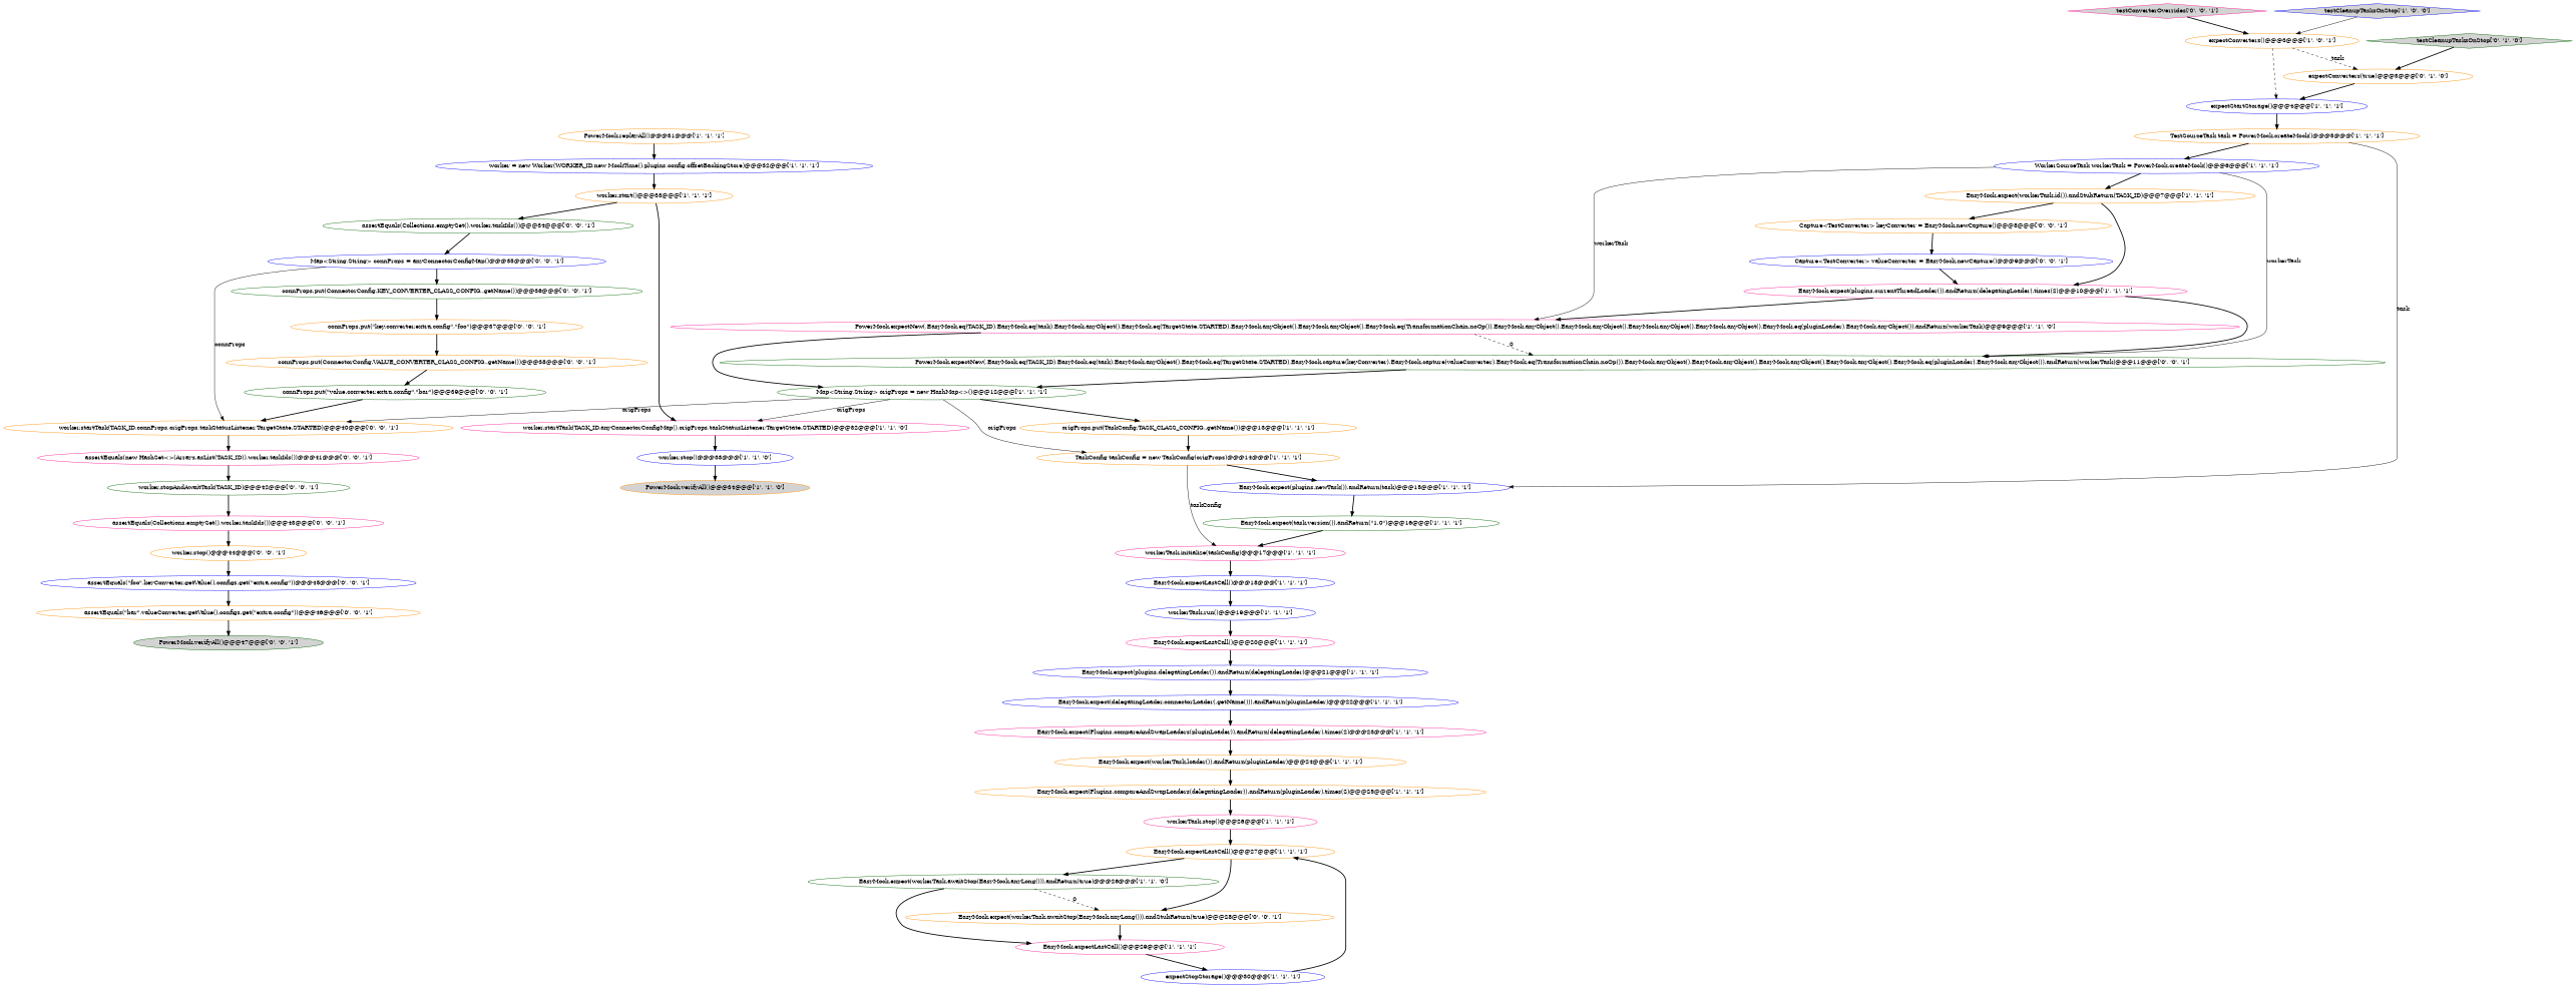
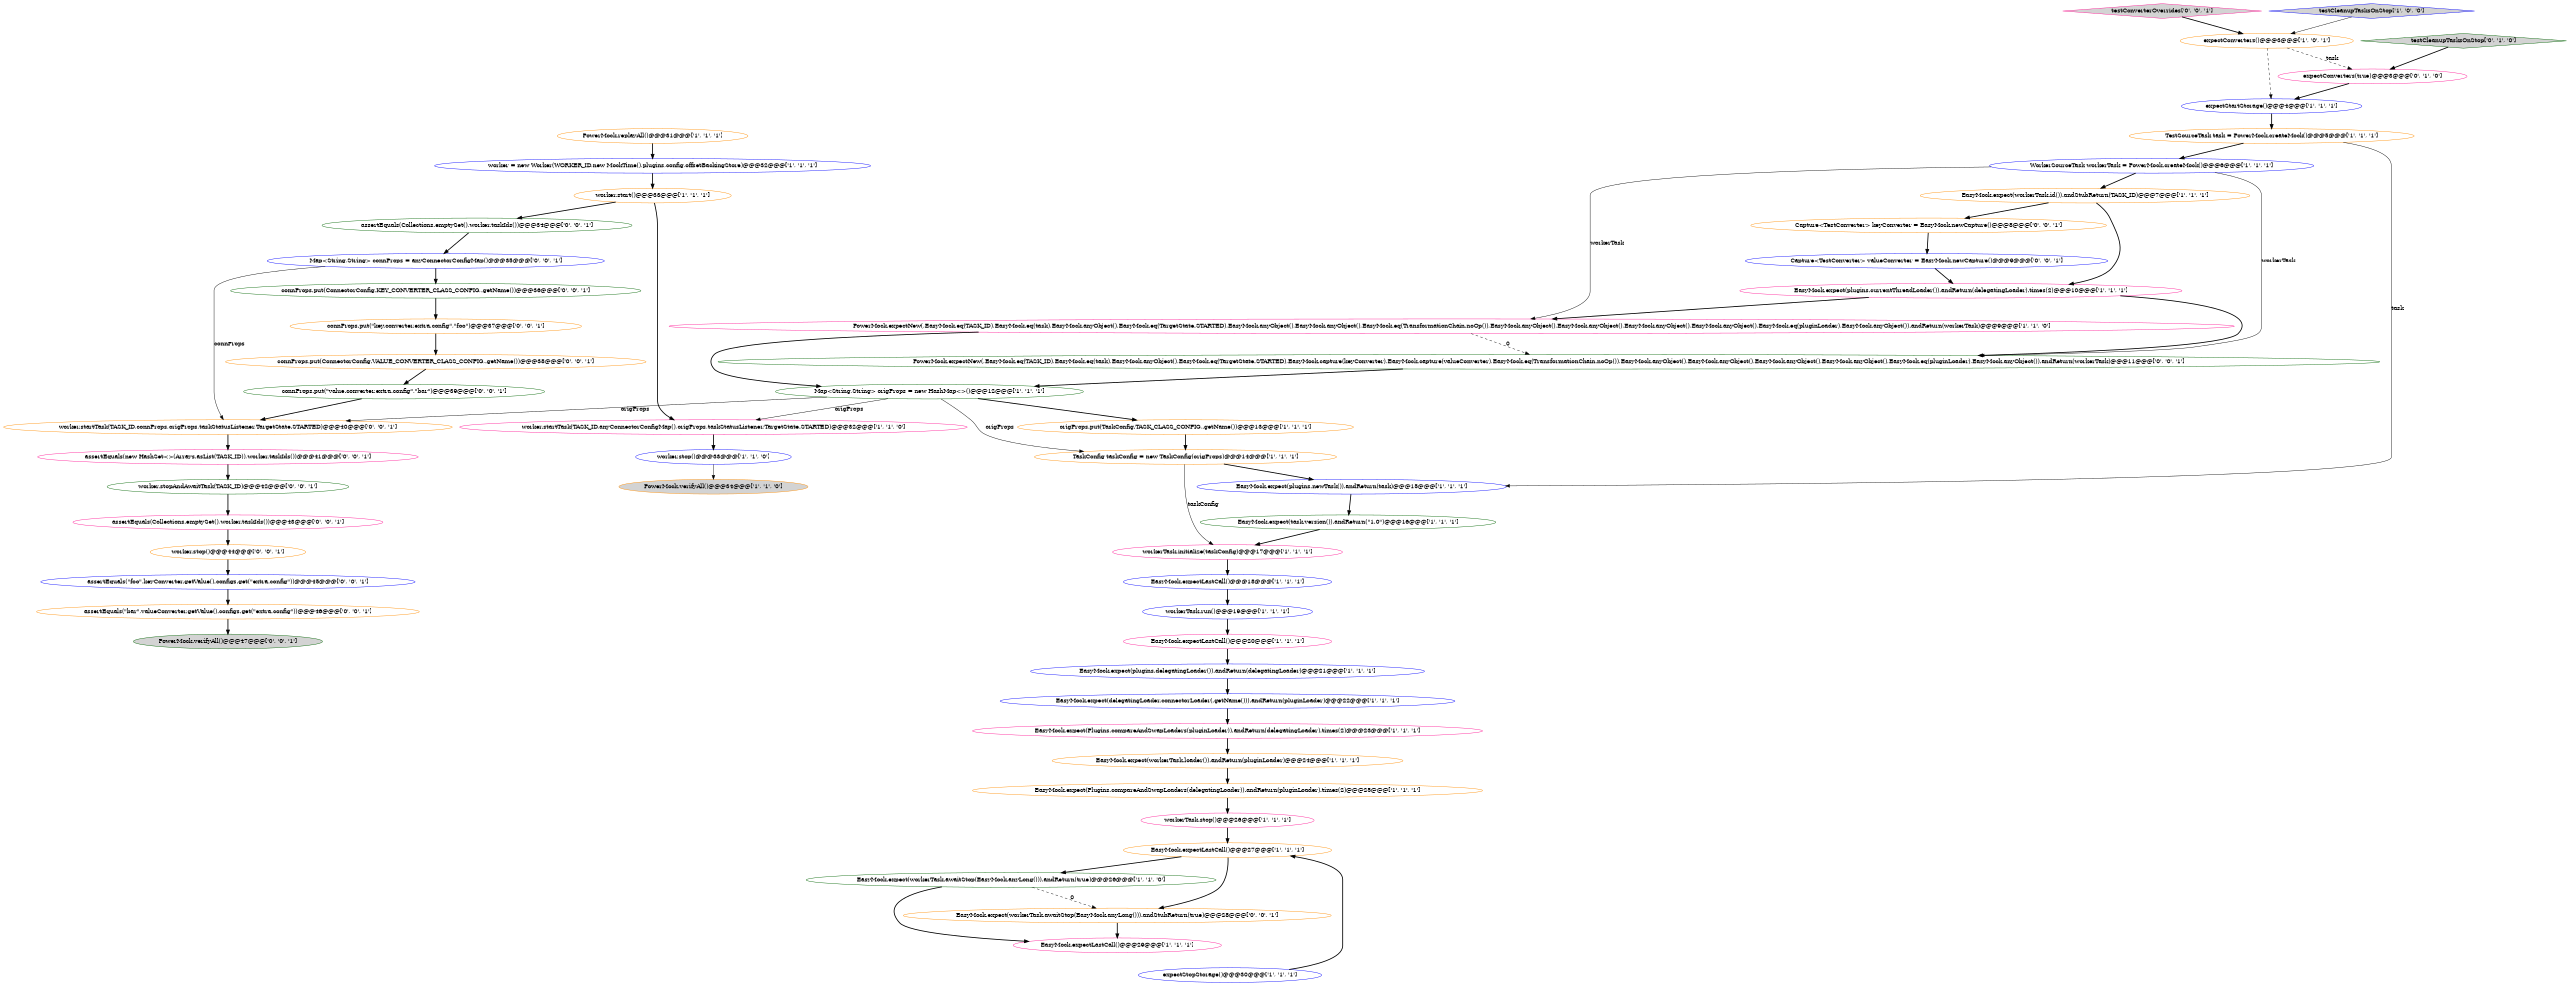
  digraph {
    node [color=darkorange fillcolor=white shape=ellipse style=filled]
    edge [style=bold]
    n1 [color=blue label="Map<String,String> connProps = anyConnectorConfigMap()@@@35@@@['0', '0', '1']"]
    n2 [color=darkgreen label="connProps.put(ConnectorConfig.KEY_CONVERTER_CLASS_CONFIG,.getName())@@@36@@@['0', '0', '1']"]
    n3 [label="worker.startTask(TASK_ID,connProps,origProps,taskStatusListener,TargetState.STARTED)@@@40@@@['0', '0', '1']"]
    n4 [label="connProps.put(\"key.converter.extra.config\",\"foo\")@@@37@@@['0', '0', '1']"]
    n5 [color=deeppink label="assertEquals(new HashSet<>(Arrays.asList(TASK_ID)),worker.taskIds())@@@41@@@['0', '0', '1']"]
    n6 [label="connProps.put(ConnectorConfig.VALUE_CONVERTER_CLASS_CONFIG,.getName())@@@38@@@['0', '0', '1']"]
    n7 [label="EasyMock.expectLastCall()@@@27@@@['1', '1', '1']"]
    n8 [color=darkgreen label="EasyMock.expect(workerTask.awaitStop(EasyMock.anyLong())).andReturn(true)@@@26@@@['1', '1', '0']"]
    n9 [label="EasyMock.expect(workerTask.awaitStop(EasyMock.anyLong())).andStubReturn(true)@@@28@@@['0', '0', '1']"]
    n10 [color=deeppink label="EasyMock.expectLastCall()@@@29@@@['1', '1', '1']"]
    n11 [color=deeppink label="EasyMock.expectLastCall()@@@20@@@['1', '1', '1']"]
    n12 [color=blue label="EasyMock.expect(plugins.delegatingLoader()).andReturn(delegatingLoader)@@@21@@@['1', '1', '1']"]
    n13 [color=blue label="EasyMock.expect(delegatingLoader.connectorLoader(.getName())).andReturn(pluginLoader)@@@22@@@['1', '1', '1']"]
    n14 [color=deeppink fillcolor=lightgray label="testConverterOverrides['0', '0', '1']" shape=diamond]
    n15 [label="expectConverters()@@@3@@@['1', '0', '1']"]
-   n16 [label="expectConverters(true)@@@3@@@['0', '1', '0']"]
+   n16 [color=deeppink label="expectConverters(true)@@@3@@@['0', '1', '0']"]
    n17 [color=blue label="expectStartStorage()@@@4@@@['1', '1', '1']"]
    n18 [color=darkgreen label="Map<String,String> origProps = new HashMap<>()@@@12@@@['1', '1', '1']"]
    n19 [color=deeppink label="worker.startTask(TASK_ID,anyConnectorConfigMap(),origProps,taskStatusListener,TargetState.STARTED)@@@32@@@['1', '1', '0']"]
    n20 [label="TaskConfig taskConfig = new TaskConfig(origProps)@@@14@@@['1', '1', '1']"]
    n21 [label="origProps.put(TaskConfig.TASK_CLASS_CONFIG,.getName())@@@13@@@['1', '1', '1']"]
    n22 [color=blue label="worker.stop()@@@33@@@['1', '1', '0']"]
    n23 [color=blue label="EasyMock.expect(plugins.newTask()).andReturn(task)@@@15@@@['1', '1', '1']"]
    n24 [color=deeppink label="workerTask.initialize(taskConfig)@@@17@@@['1', '1', '1']"]
    n25 [fillcolor=lightgray label="PowerMock.verifyAll()@@@34@@@['1', '1', '0']"]
    n26 [color=blue label="assertEquals(\"foo\",keyConverter.getValue().configs.get(\"extra.config\"))@@@45@@@['0', '0', '1']"]
    n27 [label="assertEquals(\"bar\",valueConverter.getValue().configs.get(\"extra.config\"))@@@46@@@['0', '0', '1']"]
    n28 [color=darkgreen fillcolor=lightgray label="PowerMock.verifyAll()@@@47@@@['0', '0', '1']"]
    n29 [color=darkgreen label="worker.stopAndAwaitTask(TASK_ID)@@@42@@@['0', '0', '1']"]
    n30 [color=blue label="workerTask.run()@@@19@@@['1', '1', '1']"]
    n31 [label="EasyMock.expect(workerTask.loader()).andReturn(pluginLoader)@@@24@@@['1', '1', '1']"]
    n32 [label="EasyMock.expect(Plugins.compareAndSwapLoaders(delegatingLoader)).andReturn(pluginLoader).times(2)@@@25@@@['1', '1', '1']"]
    n33 [color=deeppink label="workerTask.stop()@@@26@@@['1', '1', '1']"]
    n34 [color=deeppink label="EasyMock.expect(Plugins.compareAndSwapLoaders(pluginLoader)).andReturn(delegatingLoader).times(2)@@@23@@@['1', '1', '1']"]
    n35 [color=darkgreen label="connProps.put(\"value.converter.extra.config\",\"bar\")@@@39@@@['0', '0', '1']"]
    n36 [color=darkgreen label="assertEquals(Collections.emptySet(),worker.taskIds())@@@34@@@['0', '0', '1']"]
    n37 [color=darkgreen label="EasyMock.expect(task.version()).andReturn(\"1.0\")@@@16@@@['1', '1', '1']"]
    n38 [label="TestSourceTask task = PowerMock.createMock()@@@5@@@['1', '1', '1']"]
    n39 [color=blue label="WorkerSourceTask workerTask = PowerMock.createMock()@@@6@@@['1', '1', '1']"]
    n40 [color=darkgreen label="PowerMock.expectNew(,EasyMock.eq(TASK_ID),EasyMock.eq(task),EasyMock.anyObject(),EasyMock.eq(TargetState.STARTED),EasyMock.capture(keyConverter),EasyMock.capture(valueConverter),EasyMock.eq(TransformationChain.noOp()),EasyMock.anyObject(),EasyMock.anyObject(),EasyMock.anyObject(),EasyMock.anyObject(),EasyMock.eq(pluginLoader),EasyMock.anyObject()).andReturn(workerTask)@@@11@@@['0', '0', '1']"]
    n41 [color=deeppink label="PowerMock.expectNew(,EasyMock.eq(TASK_ID),EasyMock.eq(task),EasyMock.anyObject(),EasyMock.eq(TargetState.STARTED),EasyMock.anyObject(),EasyMock.anyObject(),EasyMock.eq(TransformationChain.noOp()),EasyMock.anyObject(),EasyMock.anyObject(),EasyMock.anyObject(),EasyMock.anyObject(),EasyMock.eq(pluginLoader),EasyMock.anyObject()).andReturn(workerTask)@@@9@@@['1', '1', '0']"]
    n42 [label="EasyMock.expect(workerTask.id()).andStubReturn(TASK_ID)@@@7@@@['1', '1', '1']"]
    n43 [label="worker.start()@@@33@@@['1', '1', '1']"]
    n44 [color=darkgreen fillcolor=lightgray label="testCleanupTasksOnStop['0', '1', '0']" shape=diamond]
    n45 [color=blue label="worker = new Worker(WORKER_ID,new MockTime(),plugins,config,offsetBackingStore)@@@32@@@['1', '1', '1']"]
    n46 [color=blue fillcolor=lightgray label="testCleanupTasksOnStop['1', '0', '0']" shape=diamond]
    n47 [color=deeppink label="assertEquals(Collections.emptySet(),worker.taskIds())@@@43@@@['0', '0', '1']"]
    n48 [color=blue label="EasyMock.expectLastCall()@@@18@@@['1', '1', '1']"]
    n49 [label="worker.stop()@@@44@@@['0', '0', '1']"]
    n50 [color=deeppink label="EasyMock.expect(plugins.currentThreadLoader()).andReturn(delegatingLoader).times(2)@@@10@@@['1', '1', '1']"]
    n51 [label="Capture<TestConverter> keyConverter = EasyMock.newCapture()@@@8@@@['0', '0', '1']"]
    n52 [color=blue label="Capture<TestConverter> valueConverter = EasyMock.newCapture()@@@9@@@['0', '0', '1']"]
    n53 [color=blue label="expectStopStorage()@@@30@@@['1', '1', '1']"]
    n54 [label="PowerMock.replayAll()@@@31@@@['1', '1', '1']"]
    n1 -> n2
    n1 -> n3 [label=connProps style=solid]
    n2 -> n4
    n3 -> n5
    n4 -> n6
    n5 -> n29
    n6 -> n35
    n7 -> n8
    n7 -> n9
    n8 -> n9 [label=0 style=dashed]
    n8 -> n10
    n9 -> n10
-   n10 -> n53
    n11 -> n12
    n12 -> n13
    n13 -> n34
    n14 -> n15
    n15 -> n16 [label=task style=dashed]
    n15 -> n17 [style=dashed]
    n16 -> n17
    n17 -> n38
    n18 -> n3 [label=origProps style=solid]
    n18 -> n19 [label=origProps style=solid]
    n18 -> n20 [label=origProps style=solid]
    n18 -> n21
    n19 -> n22
    n20 -> n23
    n20 -> n24 [label=taskConfig style=solid]
    n21 -> n20
-   n22 -> n25
+   n22 -> n25 [style=solid]
    n23 -> n37
    n24 -> n48
    n26 -> n27
    n27 -> n28
    n29 -> n47
    n30 -> n11
    n31 -> n32
    n32 -> n33
    n33 -> n7
    n34 -> n31
    n35 -> n3
    n36 -> n1
    n37 -> n24
    n38 -> n23 [label=task style=solid]
    n38 -> n39
    n39 -> n40 [label=workerTask style=solid]
    n39 -> n41 [label=workerTask style=solid]
    n39 -> n42
    n40 -> n18
    n41 -> n18
    n41 -> n40 [label=0 style=dashed]
    n42 -> n50
    n42 -> n51
    n43 -> n19
    n43 -> n36
    n44 -> n16
    n45 -> n43
    n46 -> n15 [style=solid]
    n47 -> n49
    n48 -> n30
    n49 -> n26
    n50 -> n40
    n50 -> n41
    n51 -> n52
    n52 -> n50
    n53 -> n7
    n54 -> n45
  }
